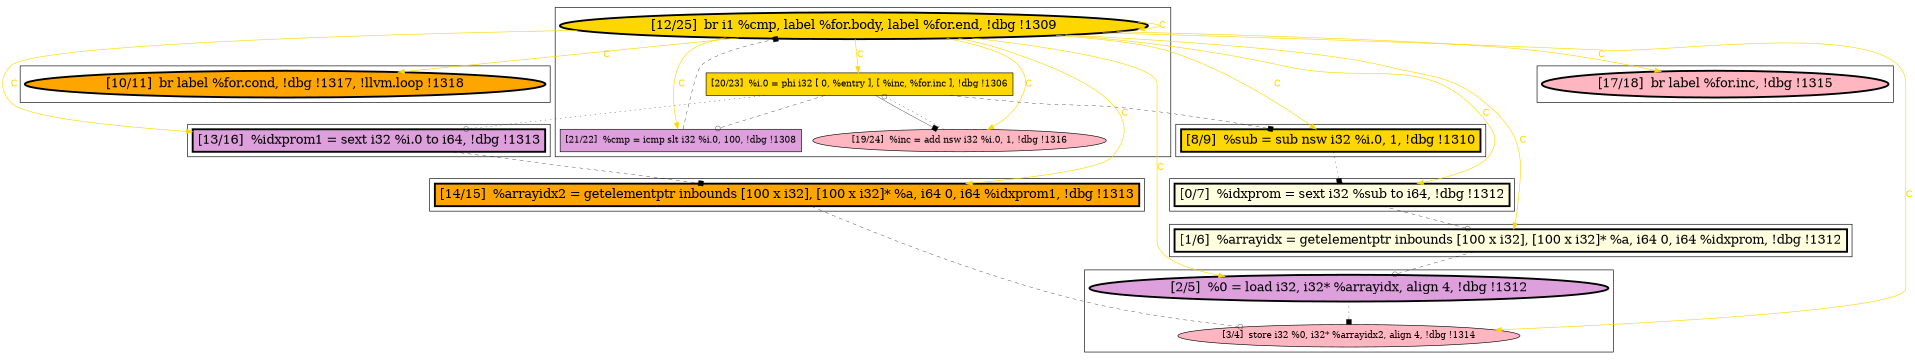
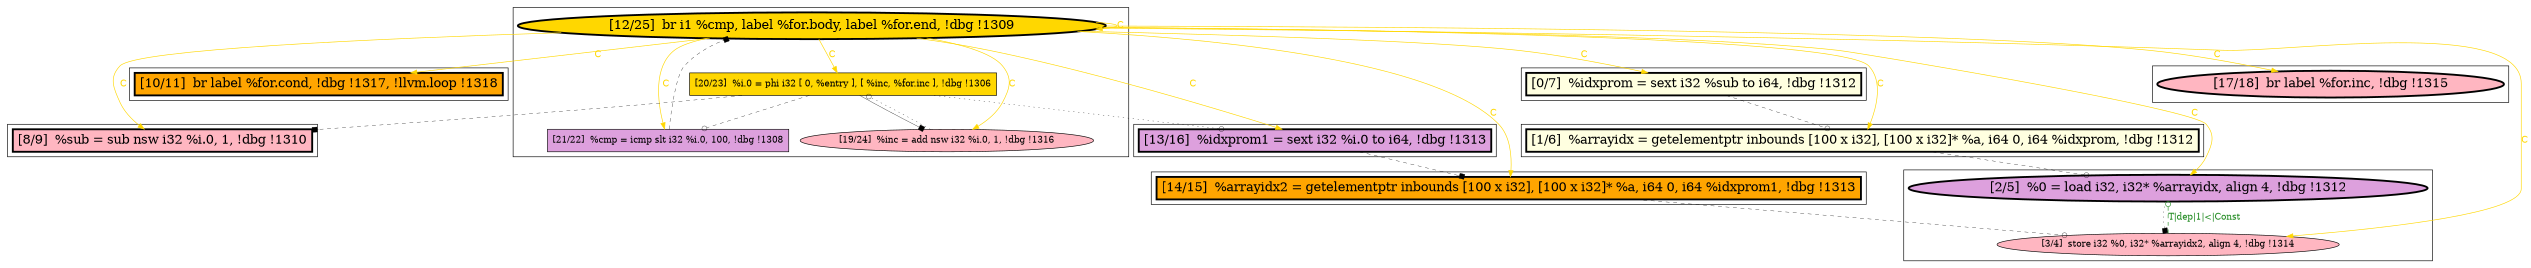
  digraph {
    node [fillcolor=lightpink fontsize=20 penwidth=3.0 shape=rectangle style=filled]
    edge [color=gold fontcolor=gold penwidth=1.0 style=solid]
-   n1 [fillcolor=orange label="[10/11]  br label %for.cond, !dbg !1317, !llvm.loop !1318" shape=ellipse]
+   n1 [fillcolor=orange label="[10/11]  br label %for.cond, !dbg !1317, !llvm.loop !1318" shape=box]
    n2 [fillcolor=orange label="[14/15]  %arrayidx2 = getelementptr inbounds [100 x i32], [100 x i32]* %a, i64 0, i64 %idxprom1, !dbg !1313"]
-   n3 [fillcolor=gold label="[8/9]  %sub = sub nsw i32 %i.0, 1, !dbg !1310"]
+   n3 [label="[8/9]  %sub = sub nsw i32 %i.0, 1, !dbg !1310"]
    n4 [fillcolor=lightyellow label="[0/7]  %idxprom = sext i32 %sub to i64, !dbg !1312"]
    n5 [fillcolor=plum label="[2/5]  %0 = load i32, i32* %arrayidx, align 4, !dbg !1312" shape=ellipse]
    n6 [label="[3/4]  store i32 %0, i32* %arrayidx2, align 4, !dbg !1314" shape=ellipse fontsize="" penwidth=""]
    n7 [fillcolor=lightyellow label="[1/6]  %arrayidx = getelementptr inbounds [100 x i32], [100 x i32]* %a, i64 0, i64 %idxprom, !dbg !1312"]
    n8 [label="[17/18]  br label %for.inc, !dbg !1315" shape=ellipse]
    n9 [fillcolor=gold label="[12/25]  br i1 %cmp, label %for.body, label %for.end, !dbg !1309" shape=ellipse]
    n10 [fillcolor=gold label="[20/23]  %i.0 = phi i32 [ 0, %entry ], [ %inc, %for.inc ], !dbg !1306" fontsize="" penwidth=""]
    n11 [label="[19/24]  %inc = add nsw i32 %i.0, 1, !dbg !1316" shape=ellipse fontsize="" penwidth=""]
    n12 [fillcolor=plum label="[21/22]  %cmp = icmp slt i32 %i.0, 100, !dbg !1308" fontsize="" penwidth=""]
    n13 [fillcolor=plum label="[13/16]  %idxprom1 = sext i32 %i.0 to i64, !dbg !1313"]
    subgraph cluster_1 {
      n1
    }
    subgraph cluster_2 {
      n2
    }
    subgraph cluster_3 {
      n3
    }
    subgraph cluster_4 {
      n4
    }
    subgraph cluster_5 {
      n5
      n6
    }
    subgraph cluster_6 {
      n7
    }
    subgraph cluster_7 {
      n8
    }
    subgraph cluster_8 {
      n9
      n10
      n11
      n12
    }
    subgraph cluster_9 {
      n13
    }
    n2 -> n6 [arrowhead=odot color=black fontcolor=black penwidth=0.5 style=dashed]
-   n3 -> n4 [arrowhead=box color=black fontcolor=black penwidth=0.5 style=dotted]
    n4 -> n7 [arrowhead=odot color=black fontcolor=black penwidth=0.5 style=dashed]
    n5 -> n6 [arrowhead=box color=black fontcolor=black penwidth=0.5 style=dotted]
+   n6 -> n5 [arrowhead=odot color=forestgreen fontcolor=forestgreen label="T|dep|1|<|Const" style=dashed]
    n7 -> n5 [arrowhead=odot color=black fontcolor=black penwidth=0.5 style=dashed]
    n9 -> n1 [label=C]
    n9 -> n2 [label=C]
    n9 -> n3 [label=C]
    n9 -> n4 [label=C]
    n9 -> n5 [label=C]
    n9 -> n6 [label=C]
    n9 -> n7 [label=C]
    n9 -> n8 [label=C]
    n9 -> n9 [label=C]
    n9 -> n10 [label=C]
    n9 -> n11 [label=C]
    n9 -> n12 [label=C]
    n9 -> n13 [label=C]
    n10 -> n3 [arrowhead=box color=black fontcolor=black penwidth=0.5 style=dashed]
    n10 -> n11 [arrowhead=box color=black fontcolor=black penwidth=0.5]
    n10 -> n12 [arrowhead=odot color=black fontcolor=black penwidth=0.5 style=dashed]
    n10 -> n13 [arrowhead=odot color=black fontcolor=black penwidth=0.5 style=dotted]
    n11 -> n10 [arrowhead=odot color=black fontcolor=black penwidth=0.5 style=dotted]
    n12 -> n9 [arrowhead=box color=black fontcolor=black penwidth=0.5 style=dashed]
    n13 -> n2 [arrowhead=box color=black fontcolor=black penwidth=0.5 style=dashed]
  }
